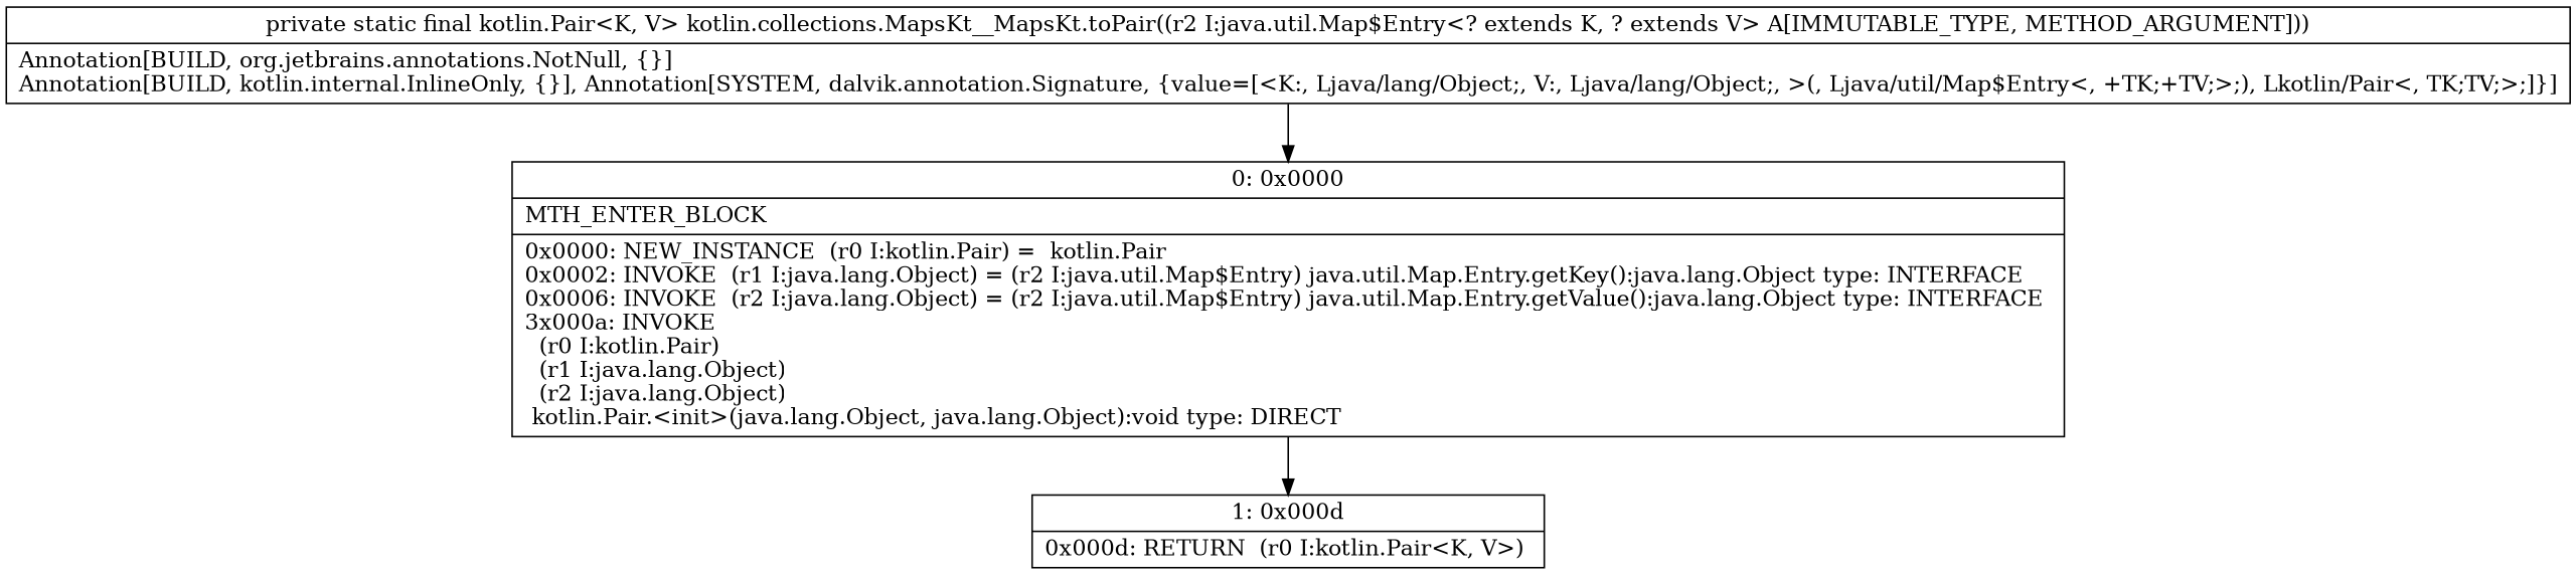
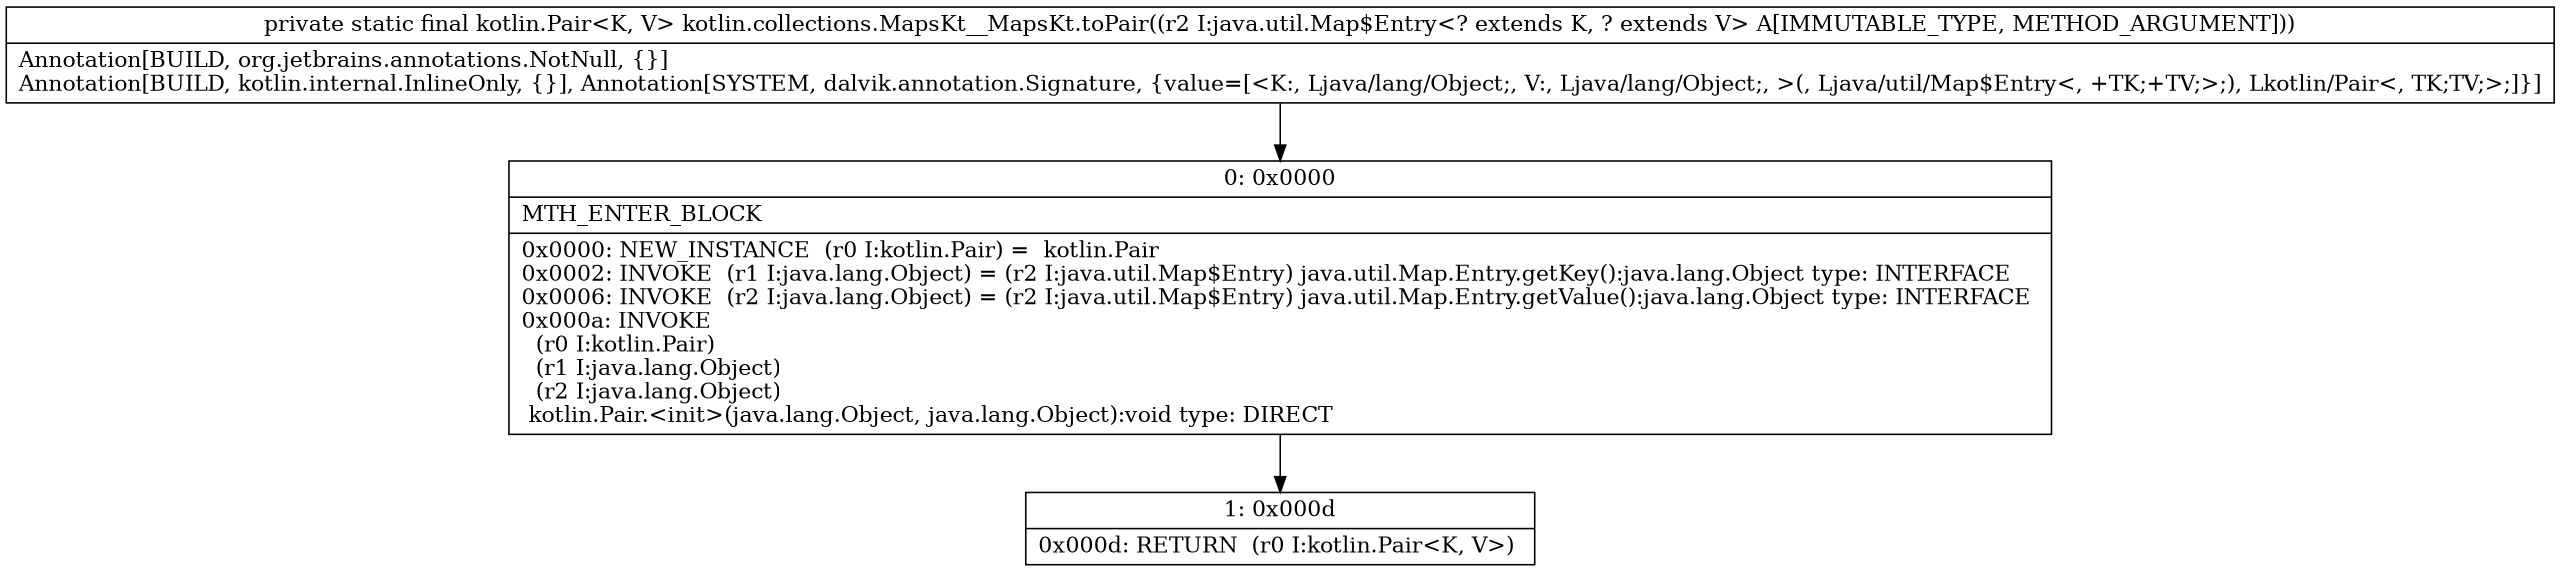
  digraph {
    node [shape=record]
-   n1 [label="{0\:\ 0x0000|MTH_ENTER_BLOCK\l|0x0000: NEW_INSTANCE  (r0 I:kotlin.Pair) =  kotlin.Pair \l0x0002: INVOKE  (r1 I:java.lang.Object) = (r2 I:java.util.Map$Entry) java.util.Map.Entry.getKey():java.lang.Object type: INTERFACE \l0x0006: INVOKE  (r2 I:java.lang.Object) = (r2 I:java.util.Map$Entry) java.util.Map.Entry.getValue():java.lang.Object type: INTERFACE \l3x000a: INVOKE  \l  (r0 I:kotlin.Pair)\l  (r1 I:java.lang.Object)\l  (r2 I:java.lang.Object)\l kotlin.Pair.\<init\>(java.lang.Object, java.lang.Object):void type: DIRECT \l}"]
+   n1 [label="{0\:\ 0x0000|MTH_ENTER_BLOCK\l|0x0000: NEW_INSTANCE  (r0 I:kotlin.Pair) =  kotlin.Pair \l0x0002: INVOKE  (r1 I:java.lang.Object) = (r2 I:java.util.Map$Entry) java.util.Map.Entry.getKey():java.lang.Object type: INTERFACE \l0x0006: INVOKE  (r2 I:java.lang.Object) = (r2 I:java.util.Map$Entry) java.util.Map.Entry.getValue():java.lang.Object type: INTERFACE \l0x000a: INVOKE  \l  (r0 I:kotlin.Pair)\l  (r1 I:java.lang.Object)\l  (r2 I:java.lang.Object)\l kotlin.Pair.\<init\>(java.lang.Object, java.lang.Object):void type: DIRECT \l}"]
    n2 [label="{1\:\ 0x000d|0x000d: RETURN  (r0 I:kotlin.Pair\<K, V\>) \l}"]
    n3 [label="{private static final kotlin.Pair\<K, V\> kotlin.collections.MapsKt__MapsKt.toPair((r2 I:java.util.Map$Entry\<? extends K, ? extends V\> A[IMMUTABLE_TYPE, METHOD_ARGUMENT]))  | Annotation[BUILD, org.jetbrains.annotations.NotNull, \{\}]\lAnnotation[BUILD, kotlin.internal.InlineOnly, \{\}], Annotation[SYSTEM, dalvik.annotation.Signature, \{value=[\<K:, Ljava\/lang\/Object;, V:, Ljava\/lang\/Object;, \>(, Ljava\/util\/Map$Entry\<, +TK;+TV;\>;), Lkotlin\/Pair\<, TK;TV;\>;]\}]\l}"]
    n1 -> n2
    n3 -> n1
  }
